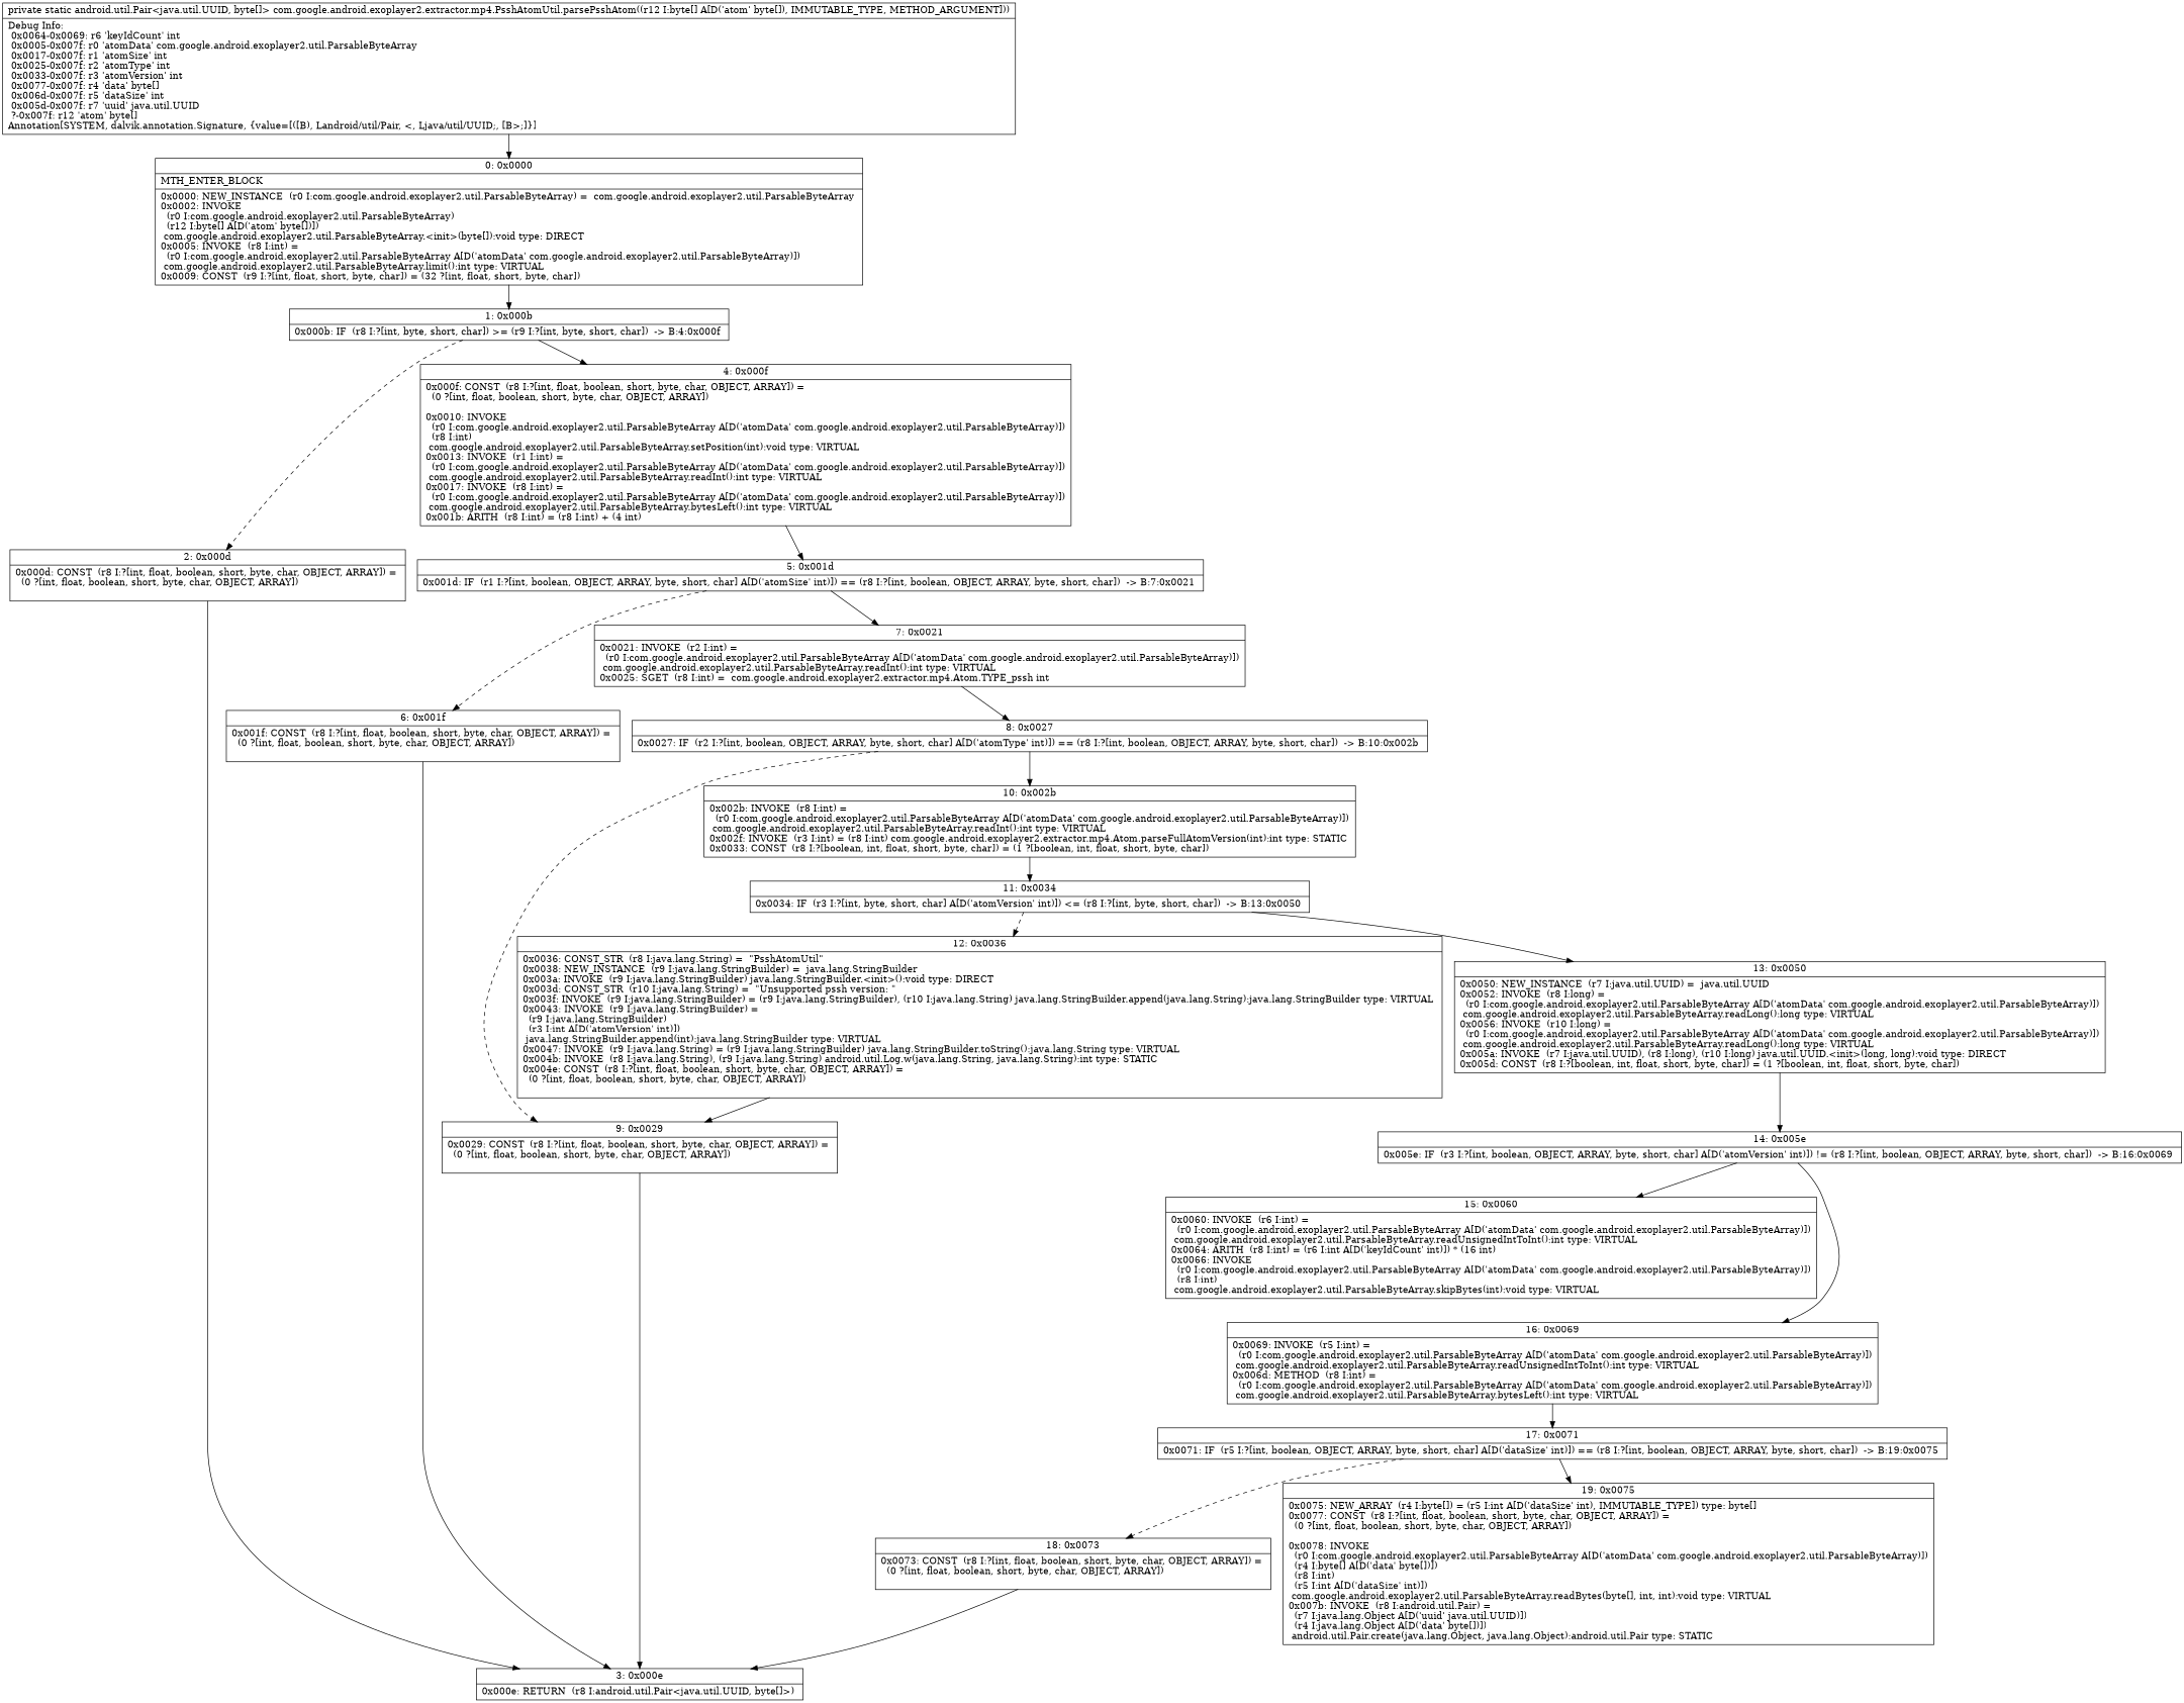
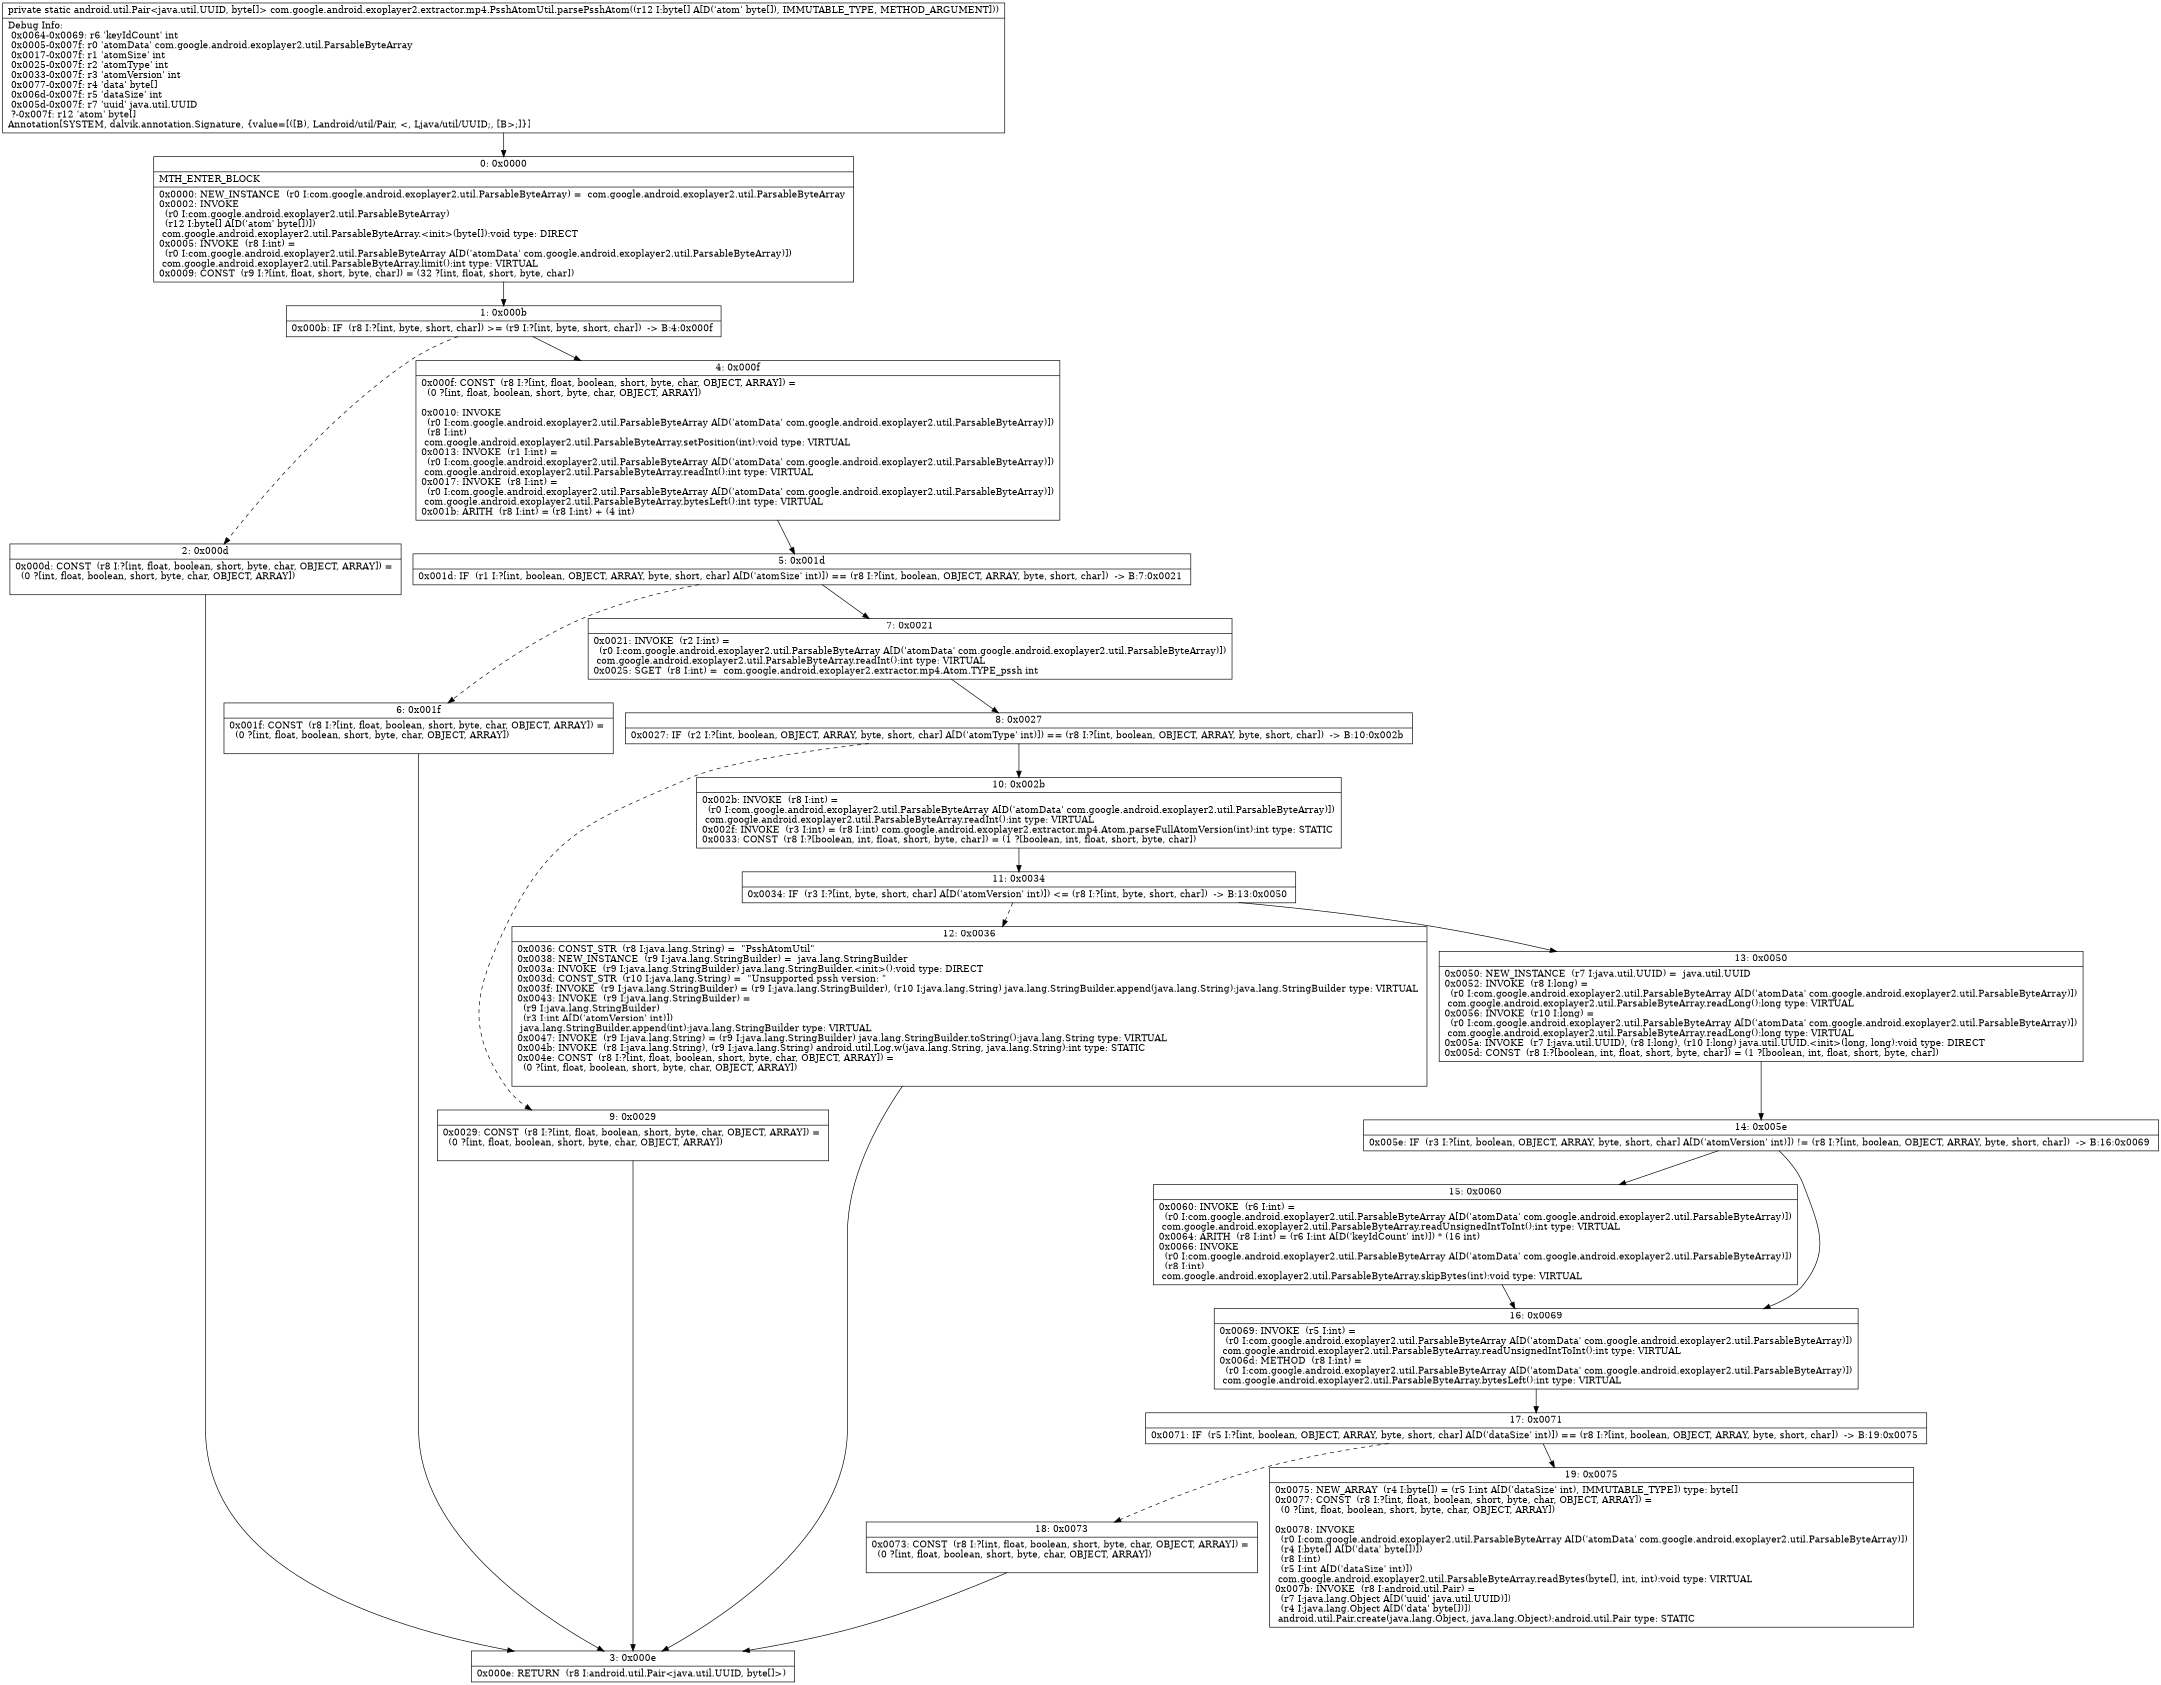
  digraph {
    node [shape=record]
    n1 [label="{0\:\ 0x0000|MTH_ENTER_BLOCK\l|0x0000: NEW_INSTANCE  (r0 I:com.google.android.exoplayer2.util.ParsableByteArray) =  com.google.android.exoplayer2.util.ParsableByteArray \l0x0002: INVOKE  \l  (r0 I:com.google.android.exoplayer2.util.ParsableByteArray)\l  (r12 I:byte[] A[D('atom' byte[])])\l com.google.android.exoplayer2.util.ParsableByteArray.\<init\>(byte[]):void type: DIRECT \l0x0005: INVOKE  (r8 I:int) = \l  (r0 I:com.google.android.exoplayer2.util.ParsableByteArray A[D('atomData' com.google.android.exoplayer2.util.ParsableByteArray)])\l com.google.android.exoplayer2.util.ParsableByteArray.limit():int type: VIRTUAL \l0x0009: CONST  (r9 I:?[int, float, short, byte, char]) = (32 ?[int, float, short, byte, char]) \l}"]
    n2 [label="{1\:\ 0x000b|0x000b: IF  (r8 I:?[int, byte, short, char]) \>= (r9 I:?[int, byte, short, char])  \-\> B:4:0x000f \l}"]
    n3 [label="{2\:\ 0x000d|0x000d: CONST  (r8 I:?[int, float, boolean, short, byte, char, OBJECT, ARRAY]) = \l  (0 ?[int, float, boolean, short, byte, char, OBJECT, ARRAY])\l \l}"]
    n4 [label="{4\:\ 0x000f|0x000f: CONST  (r8 I:?[int, float, boolean, short, byte, char, OBJECT, ARRAY]) = \l  (0 ?[int, float, boolean, short, byte, char, OBJECT, ARRAY])\l \l0x0010: INVOKE  \l  (r0 I:com.google.android.exoplayer2.util.ParsableByteArray A[D('atomData' com.google.android.exoplayer2.util.ParsableByteArray)])\l  (r8 I:int)\l com.google.android.exoplayer2.util.ParsableByteArray.setPosition(int):void type: VIRTUAL \l0x0013: INVOKE  (r1 I:int) = \l  (r0 I:com.google.android.exoplayer2.util.ParsableByteArray A[D('atomData' com.google.android.exoplayer2.util.ParsableByteArray)])\l com.google.android.exoplayer2.util.ParsableByteArray.readInt():int type: VIRTUAL \l0x0017: INVOKE  (r8 I:int) = \l  (r0 I:com.google.android.exoplayer2.util.ParsableByteArray A[D('atomData' com.google.android.exoplayer2.util.ParsableByteArray)])\l com.google.android.exoplayer2.util.ParsableByteArray.bytesLeft():int type: VIRTUAL \l0x001b: ARITH  (r8 I:int) = (r8 I:int) + (4 int) \l}"]
    n5 [label="{3\:\ 0x000e|0x000e: RETURN  (r8 I:android.util.Pair\<java.util.UUID, byte[]\>) \l}"]
    n6 [label="{5\:\ 0x001d|0x001d: IF  (r1 I:?[int, boolean, OBJECT, ARRAY, byte, short, char] A[D('atomSize' int)]) == (r8 I:?[int, boolean, OBJECT, ARRAY, byte, short, char])  \-\> B:7:0x0021 \l}"]
    n7 [label="{6\:\ 0x001f|0x001f: CONST  (r8 I:?[int, float, boolean, short, byte, char, OBJECT, ARRAY]) = \l  (0 ?[int, float, boolean, short, byte, char, OBJECT, ARRAY])\l \l}"]
    n8 [label="{7\:\ 0x0021|0x0021: INVOKE  (r2 I:int) = \l  (r0 I:com.google.android.exoplayer2.util.ParsableByteArray A[D('atomData' com.google.android.exoplayer2.util.ParsableByteArray)])\l com.google.android.exoplayer2.util.ParsableByteArray.readInt():int type: VIRTUAL \l0x0025: SGET  (r8 I:int) =  com.google.android.exoplayer2.extractor.mp4.Atom.TYPE_pssh int \l}"]
    n9 [label="{8\:\ 0x0027|0x0027: IF  (r2 I:?[int, boolean, OBJECT, ARRAY, byte, short, char] A[D('atomType' int)]) == (r8 I:?[int, boolean, OBJECT, ARRAY, byte, short, char])  \-\> B:10:0x002b \l}"]
    n10 [label="{9\:\ 0x0029|0x0029: CONST  (r8 I:?[int, float, boolean, short, byte, char, OBJECT, ARRAY]) = \l  (0 ?[int, float, boolean, short, byte, char, OBJECT, ARRAY])\l \l}"]
    n11 [label="{10\:\ 0x002b|0x002b: INVOKE  (r8 I:int) = \l  (r0 I:com.google.android.exoplayer2.util.ParsableByteArray A[D('atomData' com.google.android.exoplayer2.util.ParsableByteArray)])\l com.google.android.exoplayer2.util.ParsableByteArray.readInt():int type: VIRTUAL \l0x002f: INVOKE  (r3 I:int) = (r8 I:int) com.google.android.exoplayer2.extractor.mp4.Atom.parseFullAtomVersion(int):int type: STATIC \l0x0033: CONST  (r8 I:?[boolean, int, float, short, byte, char]) = (1 ?[boolean, int, float, short, byte, char]) \l}"]
    n12 [label="{11\:\ 0x0034|0x0034: IF  (r3 I:?[int, byte, short, char] A[D('atomVersion' int)]) \<= (r8 I:?[int, byte, short, char])  \-\> B:13:0x0050 \l}"]
    n13 [label="{12\:\ 0x0036|0x0036: CONST_STR  (r8 I:java.lang.String) =  \"PsshAtomUtil\" \l0x0038: NEW_INSTANCE  (r9 I:java.lang.StringBuilder) =  java.lang.StringBuilder \l0x003a: INVOKE  (r9 I:java.lang.StringBuilder) java.lang.StringBuilder.\<init\>():void type: DIRECT \l0x003d: CONST_STR  (r10 I:java.lang.String) =  \"Unsupported pssh version: \" \l0x003f: INVOKE  (r9 I:java.lang.StringBuilder) = (r9 I:java.lang.StringBuilder), (r10 I:java.lang.String) java.lang.StringBuilder.append(java.lang.String):java.lang.StringBuilder type: VIRTUAL \l0x0043: INVOKE  (r9 I:java.lang.StringBuilder) = \l  (r9 I:java.lang.StringBuilder)\l  (r3 I:int A[D('atomVersion' int)])\l java.lang.StringBuilder.append(int):java.lang.StringBuilder type: VIRTUAL \l0x0047: INVOKE  (r9 I:java.lang.String) = (r9 I:java.lang.StringBuilder) java.lang.StringBuilder.toString():java.lang.String type: VIRTUAL \l0x004b: INVOKE  (r8 I:java.lang.String), (r9 I:java.lang.String) android.util.Log.w(java.lang.String, java.lang.String):int type: STATIC \l0x004e: CONST  (r8 I:?[int, float, boolean, short, byte, char, OBJECT, ARRAY]) = \l  (0 ?[int, float, boolean, short, byte, char, OBJECT, ARRAY])\l \l}"]
    n14 [label="{13\:\ 0x0050|0x0050: NEW_INSTANCE  (r7 I:java.util.UUID) =  java.util.UUID \l0x0052: INVOKE  (r8 I:long) = \l  (r0 I:com.google.android.exoplayer2.util.ParsableByteArray A[D('atomData' com.google.android.exoplayer2.util.ParsableByteArray)])\l com.google.android.exoplayer2.util.ParsableByteArray.readLong():long type: VIRTUAL \l0x0056: INVOKE  (r10 I:long) = \l  (r0 I:com.google.android.exoplayer2.util.ParsableByteArray A[D('atomData' com.google.android.exoplayer2.util.ParsableByteArray)])\l com.google.android.exoplayer2.util.ParsableByteArray.readLong():long type: VIRTUAL \l0x005a: INVOKE  (r7 I:java.util.UUID), (r8 I:long), (r10 I:long) java.util.UUID.\<init\>(long, long):void type: DIRECT \l0x005d: CONST  (r8 I:?[boolean, int, float, short, byte, char]) = (1 ?[boolean, int, float, short, byte, char]) \l}"]
    n15 [label="{14\:\ 0x005e|0x005e: IF  (r3 I:?[int, boolean, OBJECT, ARRAY, byte, short, char] A[D('atomVersion' int)]) != (r8 I:?[int, boolean, OBJECT, ARRAY, byte, short, char])  \-\> B:16:0x0069 \l}"]
    n16 [label="{15\:\ 0x0060|0x0060: INVOKE  (r6 I:int) = \l  (r0 I:com.google.android.exoplayer2.util.ParsableByteArray A[D('atomData' com.google.android.exoplayer2.util.ParsableByteArray)])\l com.google.android.exoplayer2.util.ParsableByteArray.readUnsignedIntToInt():int type: VIRTUAL \l0x0064: ARITH  (r8 I:int) = (r6 I:int A[D('keyIdCount' int)]) * (16 int) \l0x0066: INVOKE  \l  (r0 I:com.google.android.exoplayer2.util.ParsableByteArray A[D('atomData' com.google.android.exoplayer2.util.ParsableByteArray)])\l  (r8 I:int)\l com.google.android.exoplayer2.util.ParsableByteArray.skipBytes(int):void type: VIRTUAL \l}"]
    n17 [label="{16\:\ 0x0069|0x0069: INVOKE  (r5 I:int) = \l  (r0 I:com.google.android.exoplayer2.util.ParsableByteArray A[D('atomData' com.google.android.exoplayer2.util.ParsableByteArray)])\l com.google.android.exoplayer2.util.ParsableByteArray.readUnsignedIntToInt():int type: VIRTUAL \l0x006d: METHOD  (r8 I:int) = \l  (r0 I:com.google.android.exoplayer2.util.ParsableByteArray A[D('atomData' com.google.android.exoplayer2.util.ParsableByteArray)])\l com.google.android.exoplayer2.util.ParsableByteArray.bytesLeft():int type: VIRTUAL \l}"]
    n18 [label="{17\:\ 0x0071|0x0071: IF  (r5 I:?[int, boolean, OBJECT, ARRAY, byte, short, char] A[D('dataSize' int)]) == (r8 I:?[int, boolean, OBJECT, ARRAY, byte, short, char])  \-\> B:19:0x0075 \l}"]
    n19 [label="{18\:\ 0x0073|0x0073: CONST  (r8 I:?[int, float, boolean, short, byte, char, OBJECT, ARRAY]) = \l  (0 ?[int, float, boolean, short, byte, char, OBJECT, ARRAY])\l \l}"]
    n20 [label="{19\:\ 0x0075|0x0075: NEW_ARRAY  (r4 I:byte[]) = (r5 I:int A[D('dataSize' int), IMMUTABLE_TYPE]) type: byte[] \l0x0077: CONST  (r8 I:?[int, float, boolean, short, byte, char, OBJECT, ARRAY]) = \l  (0 ?[int, float, boolean, short, byte, char, OBJECT, ARRAY])\l \l0x0078: INVOKE  \l  (r0 I:com.google.android.exoplayer2.util.ParsableByteArray A[D('atomData' com.google.android.exoplayer2.util.ParsableByteArray)])\l  (r4 I:byte[] A[D('data' byte[])])\l  (r8 I:int)\l  (r5 I:int A[D('dataSize' int)])\l com.google.android.exoplayer2.util.ParsableByteArray.readBytes(byte[], int, int):void type: VIRTUAL \l0x007b: INVOKE  (r8 I:android.util.Pair) = \l  (r7 I:java.lang.Object A[D('uuid' java.util.UUID)])\l  (r4 I:java.lang.Object A[D('data' byte[])])\l android.util.Pair.create(java.lang.Object, java.lang.Object):android.util.Pair type: STATIC \l}"]
    n21 [label="{private static android.util.Pair\<java.util.UUID, byte[]\> com.google.android.exoplayer2.extractor.mp4.PsshAtomUtil.parsePsshAtom((r12 I:byte[] A[D('atom' byte[]), IMMUTABLE_TYPE, METHOD_ARGUMENT]))  | Debug Info:\l  0x0064\-0x0069: r6 'keyIdCount' int\l  0x0005\-0x007f: r0 'atomData' com.google.android.exoplayer2.util.ParsableByteArray\l  0x0017\-0x007f: r1 'atomSize' int\l  0x0025\-0x007f: r2 'atomType' int\l  0x0033\-0x007f: r3 'atomVersion' int\l  0x0077\-0x007f: r4 'data' byte[]\l  0x006d\-0x007f: r5 'dataSize' int\l  0x005d\-0x007f: r7 'uuid' java.util.UUID\l  ?\-0x007f: r12 'atom' byte[]\lAnnotation[SYSTEM, dalvik.annotation.Signature, \{value=[([B), Landroid\/util\/Pair, \<, Ljava\/util\/UUID;, [B\>;]\}]\l}"]
    n1 -> n2
    n2 -> n3 [style=dashed]
    n2 -> n4
    n3 -> n5
    n4 -> n6
    n6 -> n7 [style=dashed]
    n6 -> n8
    n7 -> n5
    n8 -> n9
    n9 -> n10 [style=dashed]
    n9 -> n11
    n10 -> n5
    n11 -> n12
    n12 -> n13 [style=dashed]
    n12 -> n14
-   n13 -> n10
+   n13 -> n5
    n14 -> n15
    n15 -> n16 [style=solid]
    n15 -> n17
+   n16 -> n17
    n17 -> n18
    n18 -> n19 [style=dashed]
    n18 -> n20
    n19 -> n5
    n21 -> n1
  }
